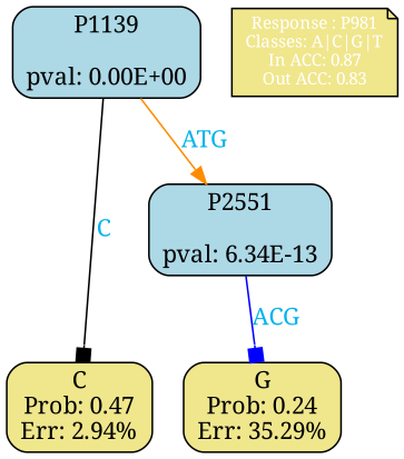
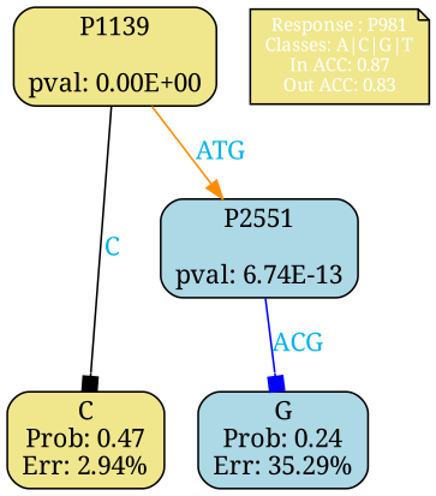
  digraph {
    fontname="Noto Serif"
    ranksep=equally
    splines=polylines
    node [color=black fillcolor=lightblue fontname="Noto Serif" shape=box style="filled, rounded"]
    edge [arrowhead=box fontcolor=deepskyblue2 fontname="Noto Serif"]
-   n1 [fillcolor=khaki label="G\nProb: 0.24\nErr: 35.29%"]
+   n1 [label="G\nProb: 0.24\nErr: 35.29%"]
    n2 [fillcolor=khaki label="C\nProb: 0.47\nErr: 2.94%"]
    n3 [align=left fillcolor=khaki fontcolor=white fontsize=10 label="Response : P981\nClasses: A|C|G|T\nIn ACC: 0.87\nOut ACC: 0.83\n" shape=note style=filled]
-   n4 [label="P1139\n\npval: 0.00E+00"]
-   n5 [label="P2551\n\npval: 6.34E-13"]
+   n4 [fillcolor=khaki label="P1139\n\npval: 0.00E+00"]
+   n5 [label="P2551\n\npval: 6.74E-13"]
    subgraph sub_1 {
      rank=same
      n1
      n2
    }
    subgraph sub_2 {
      rank=same
      n3
      n4
    }
    n4 -> n2 [color=black label=C]
    n4 -> n5 [arrowhead=normal color=darkorange label=ATG]
    n5 -> n1 [color=blue label=ACG]
  }
